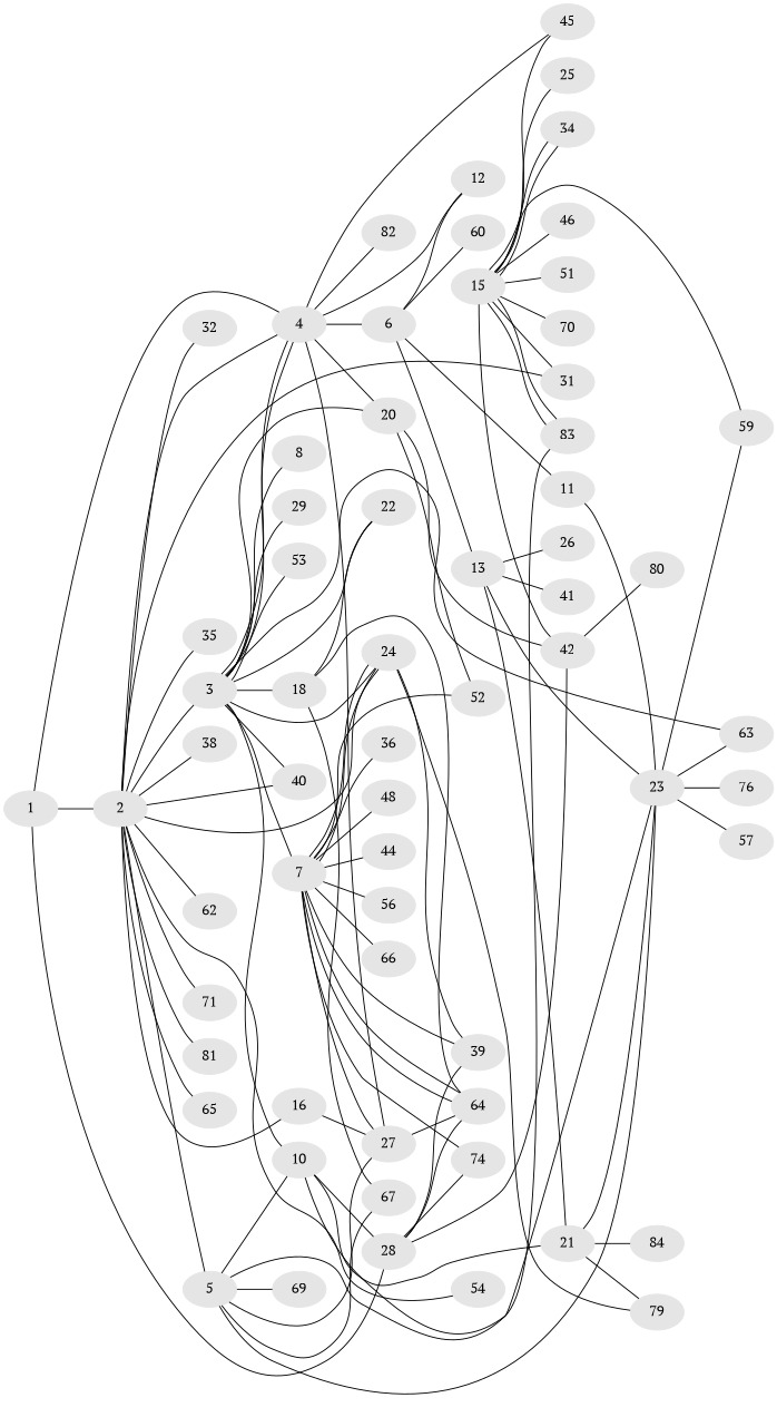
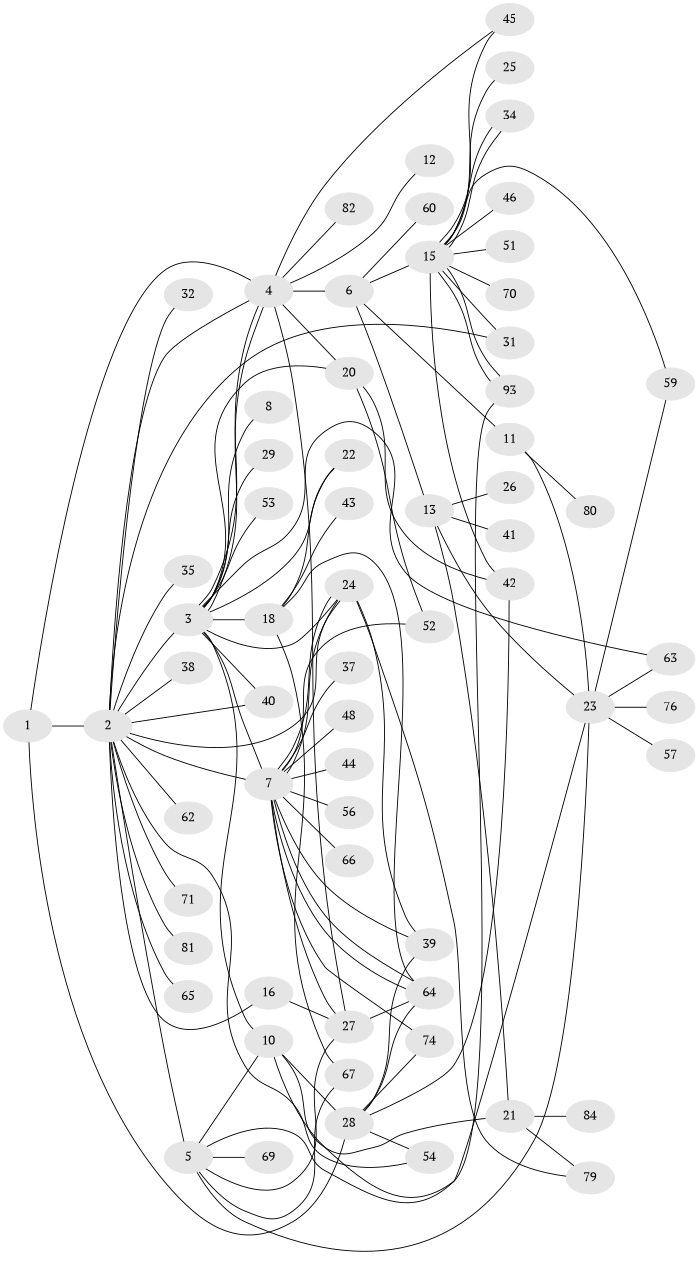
  graph {
    fontname="PT Serif"
    rankdir=LR
    node [color=gray90 fontname="PT Serif" style=filled]
    edge [fontname="PT Serif"]
    2 [super="+9"]
    4 [super="+75"]
    3 [super="+14"]
    5 [super="+61"]
    7 [super="+33"]
    16
    24 [super="+47"]
    31
    32
    35
    38
    40
    54
    62
    65
    71
    81
    1
    28 [super="+55"]
    20
    6 [super="+50"]
    12
    27 [super="+68"]
    45
    82
    39 [super="+44"]
    64
    74
    42 [super="+72"]
    8
    10
    18
    22
    29
    53
    63
    67
    69
-   83
+   83 [label=93]
    23 [super="+37"]
-   36 [super="+58"]
+   36 [super="+58" label=37]
    48
    n43 [label=44]
    52
    56
    66
    79
    21 [super="+30"]
+   43
    11
    13 [super="+73"]
    15 [super="+19"]
    60
    84
    26
    41
    25
    34
    46
    51
    59 [super="+77"]
    70
    57
    76
    80
    2 -- 4
    2 -- 3 [weight=3]
    2 -- 5
+   2 -- 7
    2 -- 16
    2 -- 24
    2 -- 31
    2 -- 32
    2 -- 35
    2 -- 38
    2 -- 40
    2 -- 54
    2 -- 62
    2 -- 65
    2 -- 71
    2 -- 81
    4 -- 20
    4 -- 6
    4 -- 12
    4 -- 27
    4 -- 45
    4 -- 82
    3 -- 4
    3 -- 4
    3 -- 7
    3 -- 24
    3 -- 40
    3 -- 20
    3 -- 8
    3 -- 10
    3 -- 18
    3 -- 22
    3 -- 29
    3 -- 53
    3 -- 63
    5 -- 27
    5 -- 10
    5 -- 67
    5 -- 69
    5 -- 83
    5 -- 23
    7 -- 24
    7 -- 24
    7 -- 27
    7 -- 39
    7 -- 64
    7 -- 64
    7 -- 74
    7 -- 36
    7 -- 48
    7 -- n43
    7 -- 52
    7 -- 56
    7 -- 66
    16 -- 27
    24 -- 39
    24 -- 79
    1 -- 2
    1 -- 4
    1 -- 28
+   28 -- 54
    28 -- 39
    28 -- 64
    28 -- 74
    28 -- 42
    20 -- 42
    20 -- 52
    6 -- 11
    6 -- 13
-   6 -- 12
+   6 -- 15
    6 -- 60
    27 -- 64
-   42 -- 80
+   11 -- 80
    10 -- 28
    10 -- 23
    10 -- 21
    18 -- 64
    18 -- 22
    18 -- 67
+   18 -- 43
    23 -- 63
    23 -- 59
    23 -- 57
    23 -- 76
-   21 -- 23
    21 -- 79
    21 -- 84
    11 -- 23
    13 -- 23
    13 -- 21
    13 -- 26
    13 -- 41
    15 -- 31
    15 -- 45
    15 -- 42
    15 -- 83
    15 -- 83
    15 -- 25
    15 -- 34
    15 -- 34
    15 -- 46
    15 -- 51
    15 -- 59
    15 -- 70
  }
